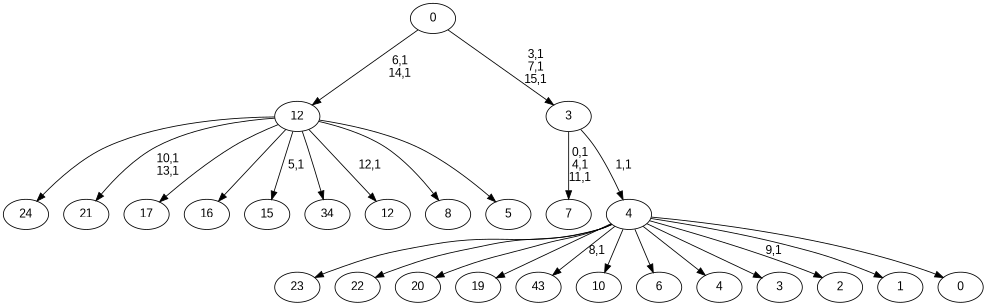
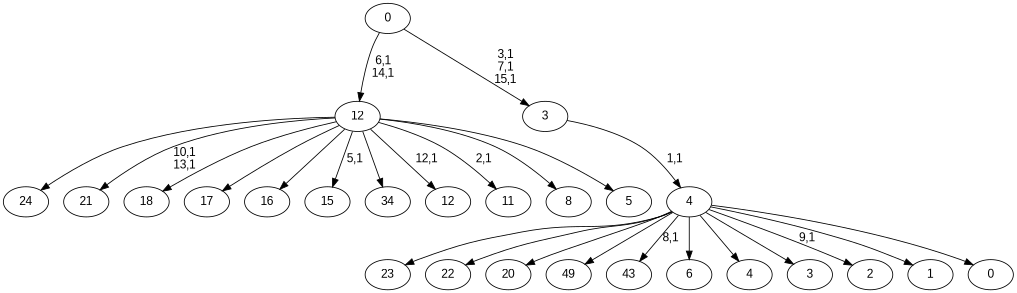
  digraph {
    fontname="Liberation Sans"
    node [fontname="Liberation Sans"]
    edge [fontname="Liberation Sans"]
    n1 [label=24]
    n2 [label=23]
    n3 [label=22]
    n4 [label=21]
    n5 [label=20]
-   n6 [label=19]
+   n6 [label=49]
+   n7 [label=18]
    n8 [label=17]
    n9 [label=16]
    n10 [label=15]
    n11 [label=34]
    n12 [label=43]
    n13 [label=12]
-   n15 [label=10]
+   n14 [label=11]
    n16 [label=8]
-   n17 [label=7]
    n18 [label=6]
    n19 [label=5]
    12
    n21 [label=4]
    n22 [label=3]
    n23 [label=2]
    n24 [label=1]
    n25 [label=0]
    4
    3
    0
    12 -> n1
    12 -> n4 [label="10,1\n13,1"]
+   12 -> n7
    12 -> n8
    12 -> n9
    12 -> n10 [label="5,1"]
    12 -> n11
    12 -> n13 [label="12,1"]
+   12 -> n14 [label="2,1"]
    12 -> n16
    12 -> n19
    4 -> n2
    4 -> n3
    4 -> n5
    4 -> n6
    4 -> n12 [label="8,1"]
-   4 -> n15
    4 -> n18
    4 -> n21
    4 -> n22
    4 -> n23 [label="9,1"]
    4 -> n24
    4 -> n25
-   3 -> n17 [label="0,1\n4,1\n11,1"]
    3 -> 4 [label="1,1"]
    0 -> 12 [label="6,1\n14,1"]
    0 -> 3 [label="3,1\n7,1\n15,1"]
  }
